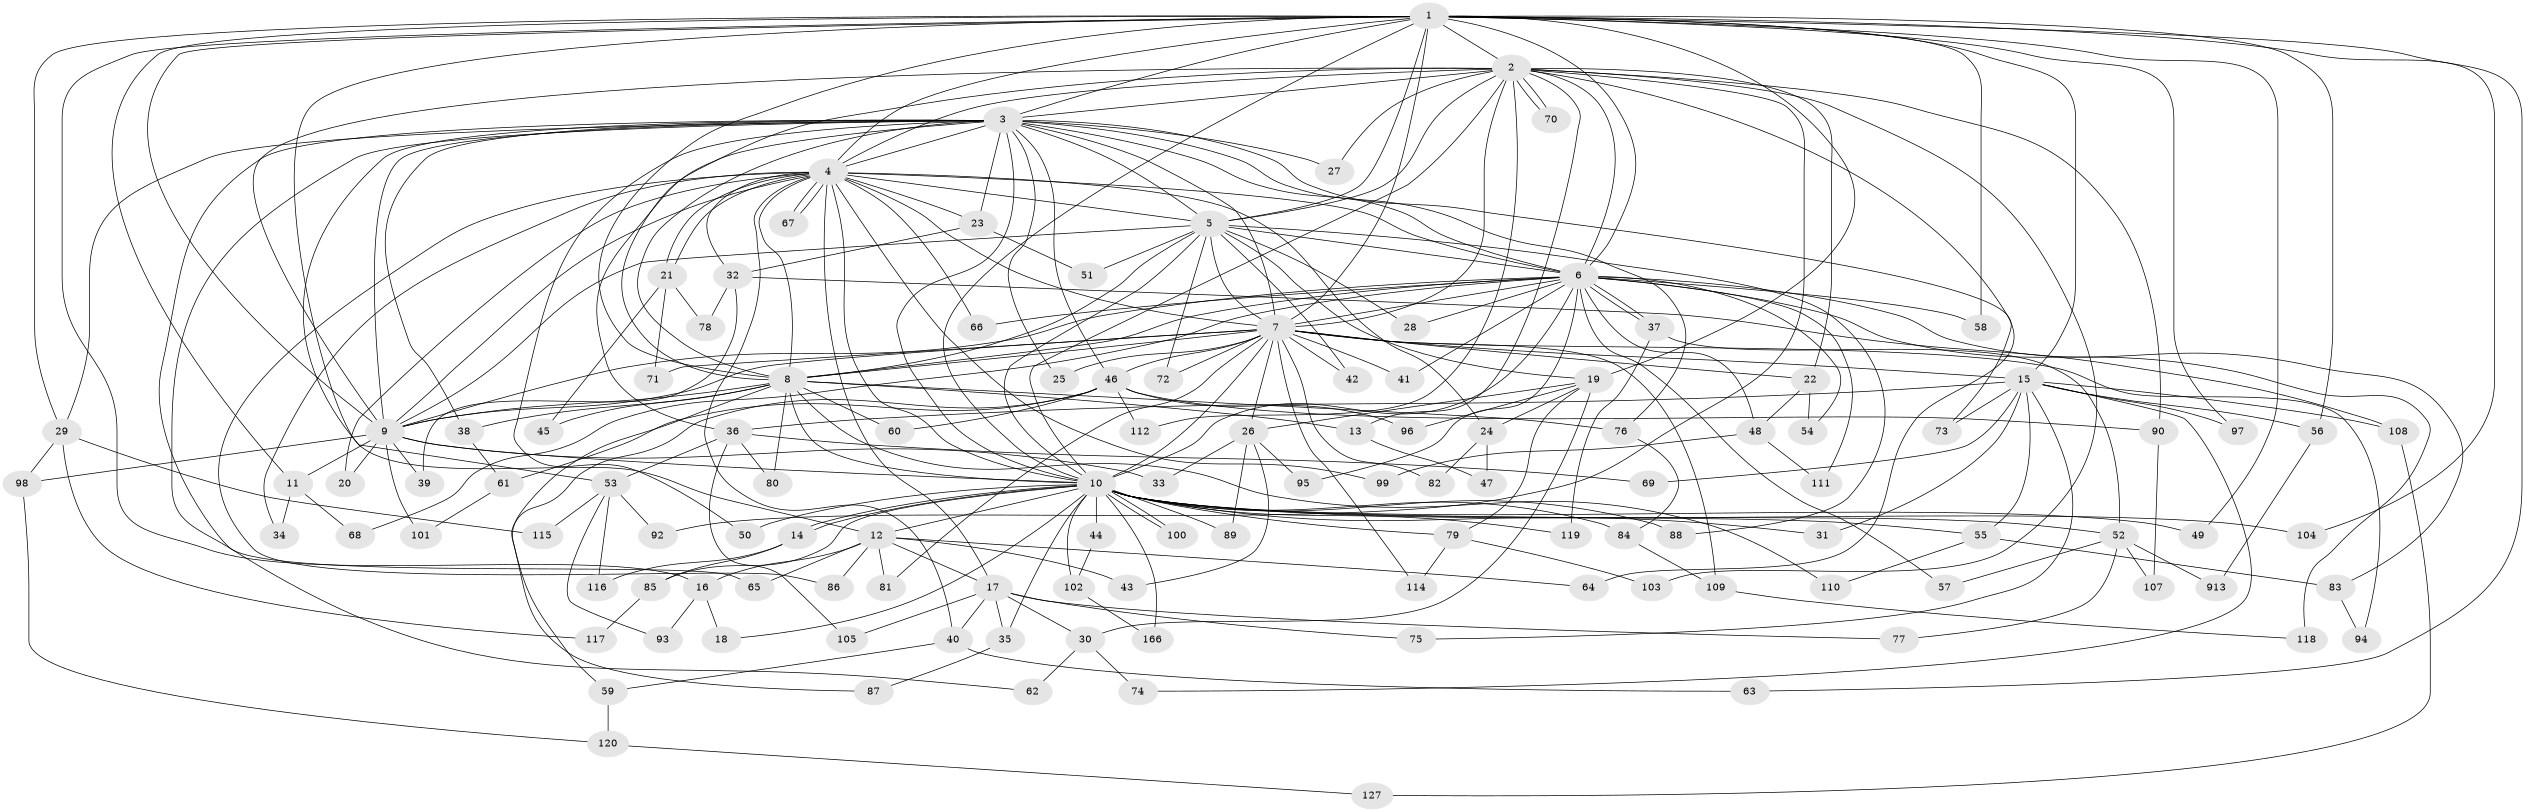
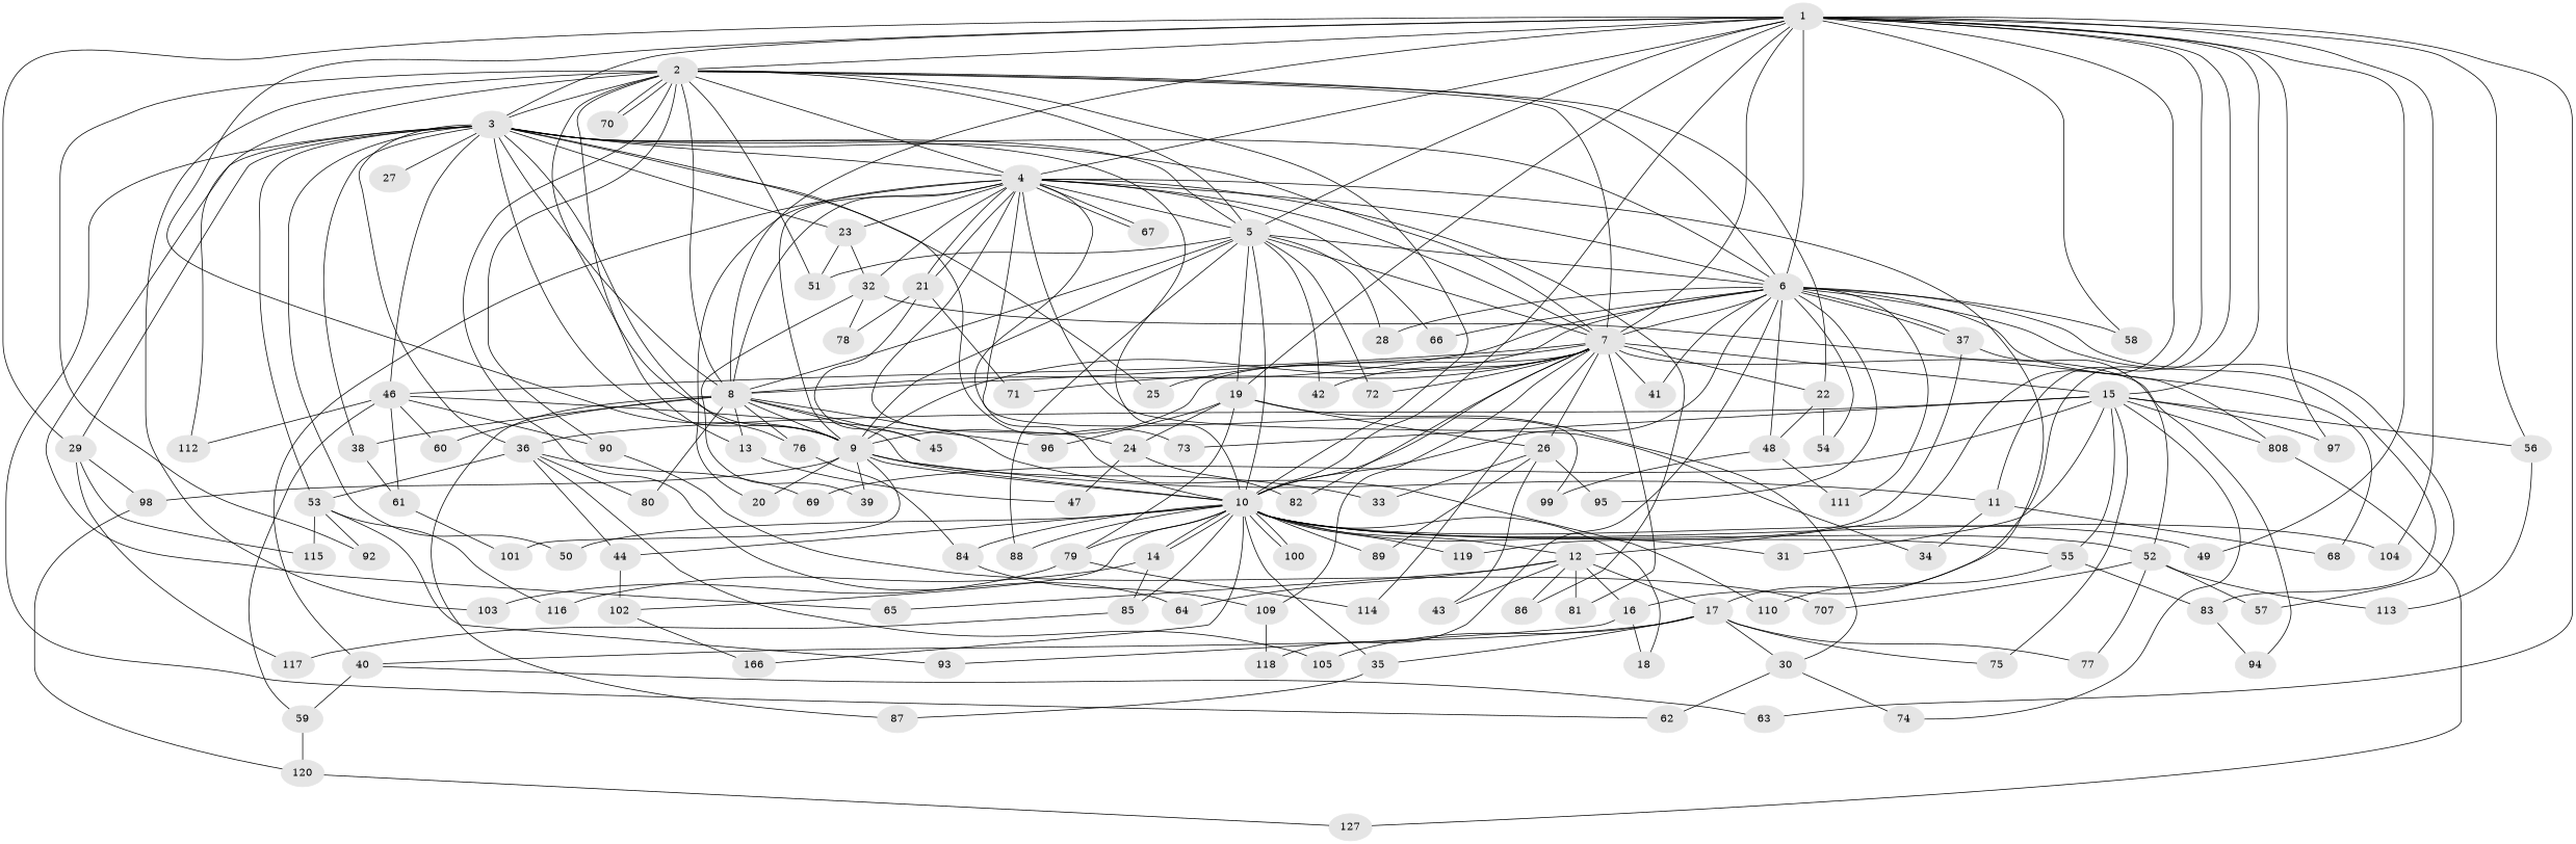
  graph {
    node [color=gray90 style=filled]
    1
    2
    3
    4
    5
    6
    7
    8
    9
    10
    11
    12
    15
    16
    19
    29
    49
    56
    58
    63
    97
    104
    13
    22
    27
    64
    70
    90
    92
    103
    112
    23
    25
    36
    38
    46
    50
    53
    62
    65
    73
    76
    17
    20
    21
    24
    32
    34
    40
    66
    67
    86
    99
    28
    42
    51
    72
    88
    37
    41
    48
    54
    57
    68
    83
    95
    111
    118
    26
    71
    81
    82
    94
    109
    114
    45
    60
    80
    87
    110
    33
    39
    98
    101
    14
    18
    31
    35
    44
    52
    55
    79
    84
    85
    89
    100
    102
    n98 [label=166]
    119
    43
    69
    74
    75
-   108
+   108 [label=808]
    93
    30
    96
    115
    117
-   113 [label=913]
+   113
    47
-   107
+   107 [label=707]
    105
    61
    59
    116
    77
    78
    120
    n120 [label=127]
    1 -- 2
    1 -- 3
    1 -- 4
    1 -- 5
    1 -- 6
    1 -- 7
    1 -- 8
    1 -- 9
    1 -- 10
    1 -- 11
    1 -- 12
    1 -- 15
    1 -- 16
    1 -- 19
    1 -- 29
    1 -- 49
    1 -- 56
    1 -- 58
    1 -- 63
    1 -- 97
    1 -- 104
    2 -- 3
    2 -- 4
    2 -- 5
    2 -- 6
    2 -- 7
    2 -- 8
    2 -- 9
    2 -- 10
    2 -- 13
    2 -- 22
-   2 -- 27
+   2 -- 51
    2 -- 64
    2 -- 70
    2 -- 70
    2 -- 90
    2 -- 92
    2 -- 103
    2 -- 112
    3 -- 4
    3 -- 5
    3 -- 6
    3 -- 7
    3 -- 8
    3 -- 9
    3 -- 10
    3 -- 29
    3 -- 27
    3 -- 23
    3 -- 25
    3 -- 36
    3 -- 38
    3 -- 46
    3 -- 50
    3 -- 53
    3 -- 62
    3 -- 65
    3 -- 73
    3 -- 76
    4 -- 5
    4 -- 6
    4 -- 7
    4 -- 8
    4 -- 9
    4 -- 10
    4 -- 23
    4 -- 17
    4 -- 20
    4 -- 21
    4 -- 21
    4 -- 24
    4 -- 32
    4 -- 34
    4 -- 40
    4 -- 66
    4 -- 67
    4 -- 67
    4 -- 86
    4 -- 99
    5 -- 6
    5 -- 7
    5 -- 8
    5 -- 9
    5 -- 10
    5 -- 19
    5 -- 28
    5 -- 42
    5 -- 51
    5 -- 72
    5 -- 88
    6 -- 7
    6 -- 8
    6 -- 9
    6 -- 10
    6 -- 58
    6 -- 66
    6 -- 28
    6 -- 37
    6 -- 37
    6 -- 41
    6 -- 48
    6 -- 54
    6 -- 57
    6 -- 68
    6 -- 83
    6 -- 95
    6 -- 111
    6 -- 118
    7 -- 8
    7 -- 9
    7 -- 10
    7 -- 15
    7 -- 22
    7 -- 25
    7 -- 46
    7 -- 42
    7 -- 72
    7 -- 41
    7 -- 26
    7 -- 71
    7 -- 81
    7 -- 82
    7 -- 94
    7 -- 109
    7 -- 114
    8 -- 9
    8 -- 10
    8 -- 13
    8 -- 38
    8 -- 76
    8 -- 45
    8 -- 60
    8 -- 80
    8 -- 87
    8 -- 110
    9 -- 10
    9 -- 11
    9 -- 20
    9 -- 33
    9 -- 39
    9 -- 98
    9 -- 101
    10 -- 12
    10 -- 49
    10 -- 104
    10 -- 50
    10 -- 88
    10 -- 14
    10 -- 14
    10 -- 18
    10 -- 31
    10 -- 35
    10 -- 44
    10 -- 52
    10 -- 55
    10 -- 79
    10 -- 84
    10 -- 85
    10 -- 89
    10 -- 100
    10 -- 100
    10 -- 102
    10 -- n98
    10 -- 119
    11 -- 34
    11 -- 68
    12 -- 16
    12 -- 64
    12 -- 65
    12 -- 17
    12 -- 86
    12 -- 81
    12 -- 43
    15 -- 56
    15 -- 97
    15 -- 36
    15 -- 73
    15 -- 31
    15 -- 55
    15 -- 69
    15 -- 74
    15 -- 75
    15 -- 108
    16 -- 18
    16 -- 93
    19 -- 24
    19 -- 26
    19 -- 79
    19 -- 30
    19 -- 96
    29 -- 98
    29 -- 115
    29 -- 117
    56 -- 113
    13 -- 47
    22 -- 48
    22 -- 54
    90 -- 107
    23 -- 32
    23 -- 51
    36 -- 53
    36 -- 80
+   36 -- 44
    36 -- 69
    36 -- 105
    38 -- 61
    46 -- 90
    46 -- 112
    46 -- 60
    46 -- 96
    46 -- 61
    46 -- 59
    53 -- 92
    53 -- 93
    53 -- 115
    53 -- 116
    76 -- 84
    17 -- 40
    17 -- 35
    17 -- 75
    17 -- 30
    17 -- 105
    17 -- 77
    21 -- 71
    21 -- 45
    21 -- 78
    24 -- 82
    24 -- 47
    32 -- 39
    32 -- 108
    32 -- 78
    40 -- 63
    40 -- 59
    37 -- 52
    37 -- 119
    48 -- 99
    48 -- 111
    83 -- 94
    26 -- 95
    26 -- 33
    26 -- 89
    26 -- 43
    109 -- 118
    98 -- 120
    14 -- 85
    14 -- 116
    35 -- 87
    44 -- 102
    52 -- 57
    52 -- 113
    52 -- 107
    52 -- 77
    55 -- 83
    55 -- 110
    79 -- 103
    79 -- 114
    84 -- 109
    85 -- 117
    102 -- n98
    108 -- n120
    30 -- 62
    30 -- 74
    61 -- 101
    59 -- 120
    120 -- n120
  }
